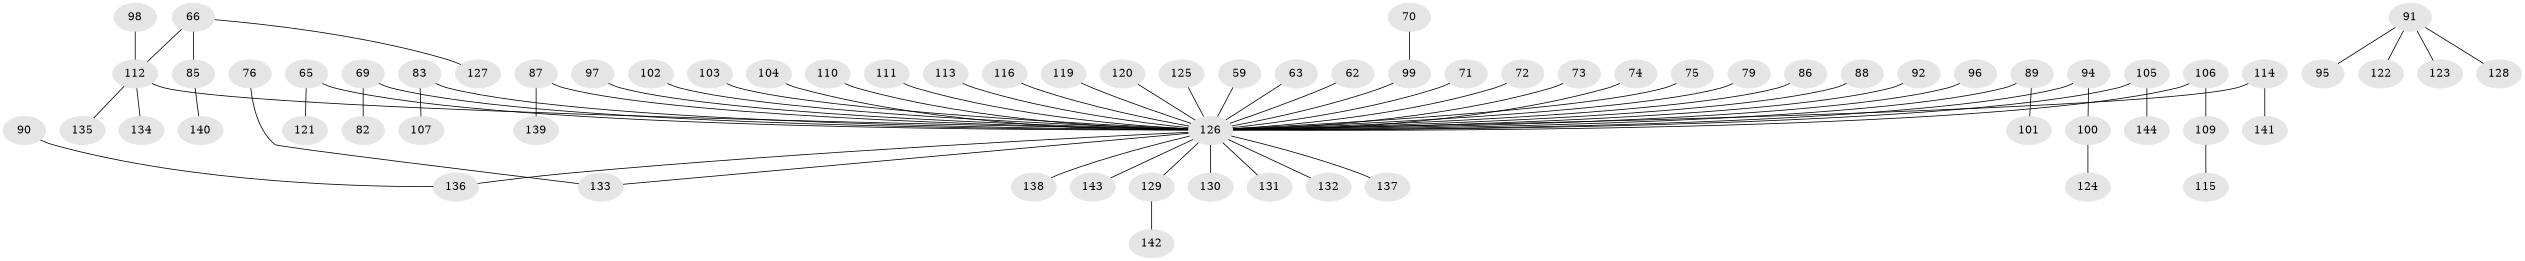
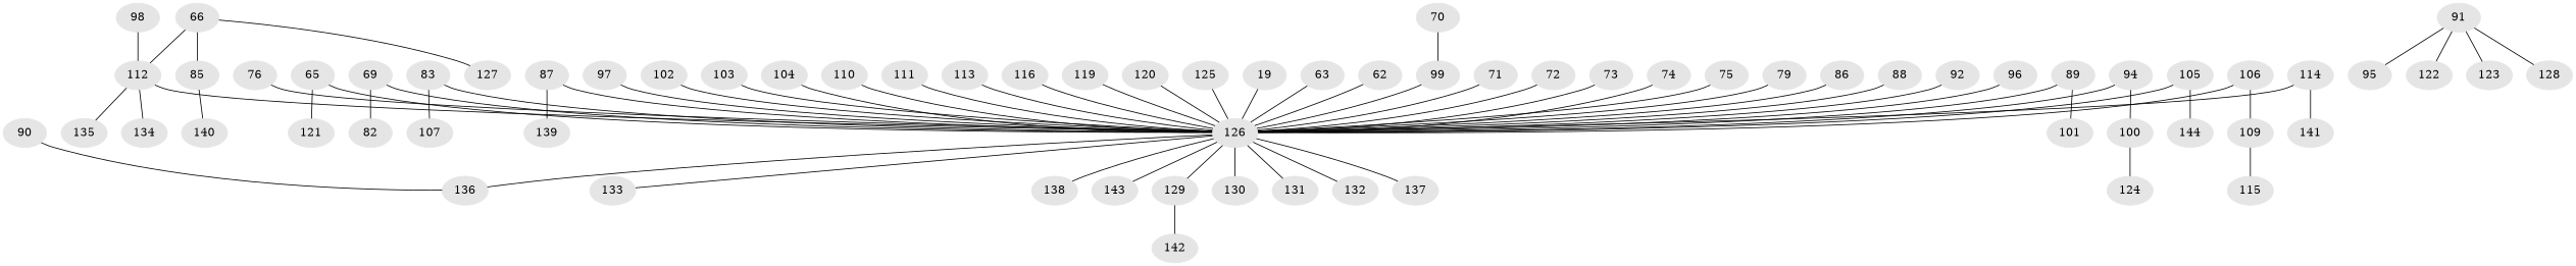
  graph {
    node [color=gray90 style=filled]
    126 [super="+12+36+47+26+55+14+31+27+28+34+118+81+39+41+49+57+58+50+117+51+80+84+53+68+54+56+93+78"]
    136 [super="+38+52"]
    129
    130
    131
    132
    133
    137
    138
    143
-   59
+   59 [label=19]
    n12 [label=63]
    62
    65
    121
    66
    85
    112 [super="+40+46+42"]
    127
    140
    134
    135
    69
    82
    99 [super="+64"]
    70
    71
    72
    73
    74
    75
    76
    79
    83
    107
    86
    87
    139
    88
    89 [super="+23"]
    101
    90
    91 [super="+21"]
    95
    122
    123
    128
    92
    94
    100
    124
    96
    97
    98
    102
    103
    104
    105
    144
    106
    109
    115
    110
    111
    113
    114
    141
    116
    119
    120
    125
    142
    126 -- 136
    126 -- 129
    126 -- 130
    126 -- 131
    126 -- 132
    126 -- 133
    126 -- 137
    126 -- 138
    126 -- 143
    129 -- 142
    59 -- 126
    n12 -- 126
    62 -- 126
    65 -- 126
    65 -- 121
    66 -- 85
    66 -- 112
    66 -- 127
    85 -- 140
    112 -- 126
    112 -- 134
    112 -- 135
    69 -- 126
    69 -- 82
    99 -- 126
    70 -- 99
    71 -- 126
    72 -- 126
    73 -- 126
    74 -- 126
    75 -- 126
-   76 -- 133
+   76 -- 126
    79 -- 126
    83 -- 126
    83 -- 107
    86 -- 126
    87 -- 126
    87 -- 139
    88 -- 126
    89 -- 126
    89 -- 101
    90 -- 136
    91 -- 95
    91 -- 122
    91 -- 123
    91 -- 128
    92 -- 126
    94 -- 126
    94 -- 100
    100 -- 124
    96 -- 126
    97 -- 126
    98 -- 112
    102 -- 126
    103 -- 126
    104 -- 126
    105 -- 126
    105 -- 144
    106 -- 126
    106 -- 109
    109 -- 115
    110 -- 126
    111 -- 126
    113 -- 126
    114 -- 126
    114 -- 141
    116 -- 126
    119 -- 126
    120 -- 126
    125 -- 126
  }
